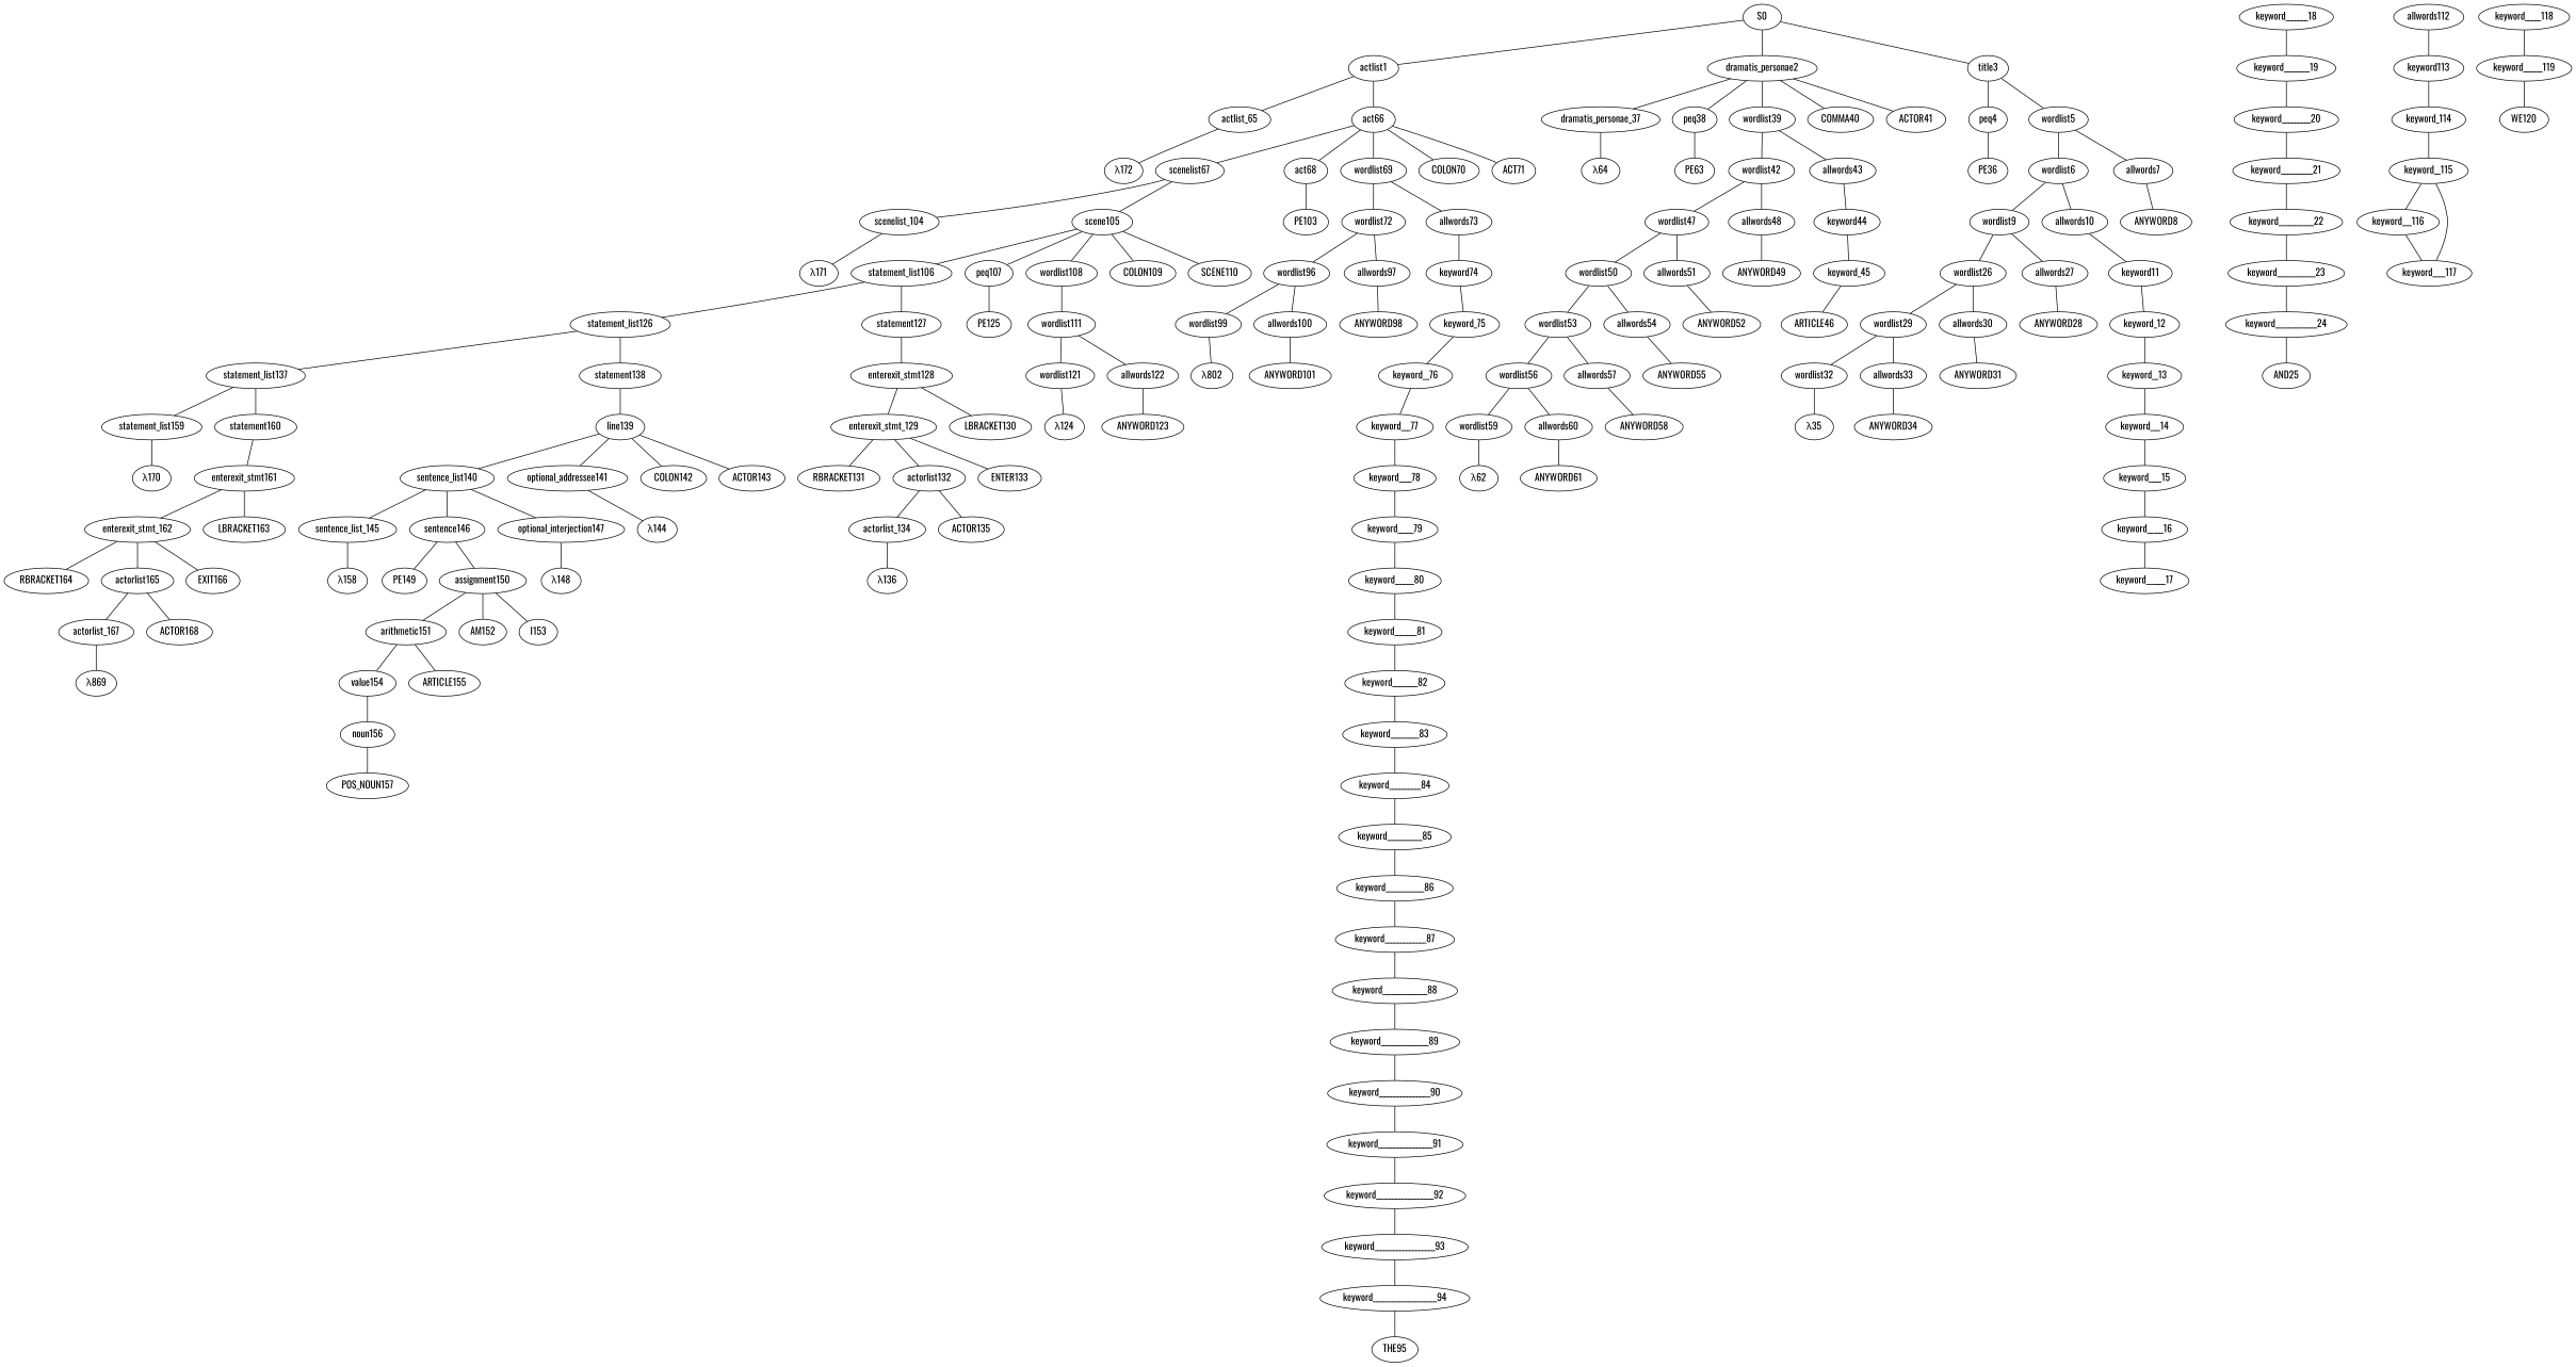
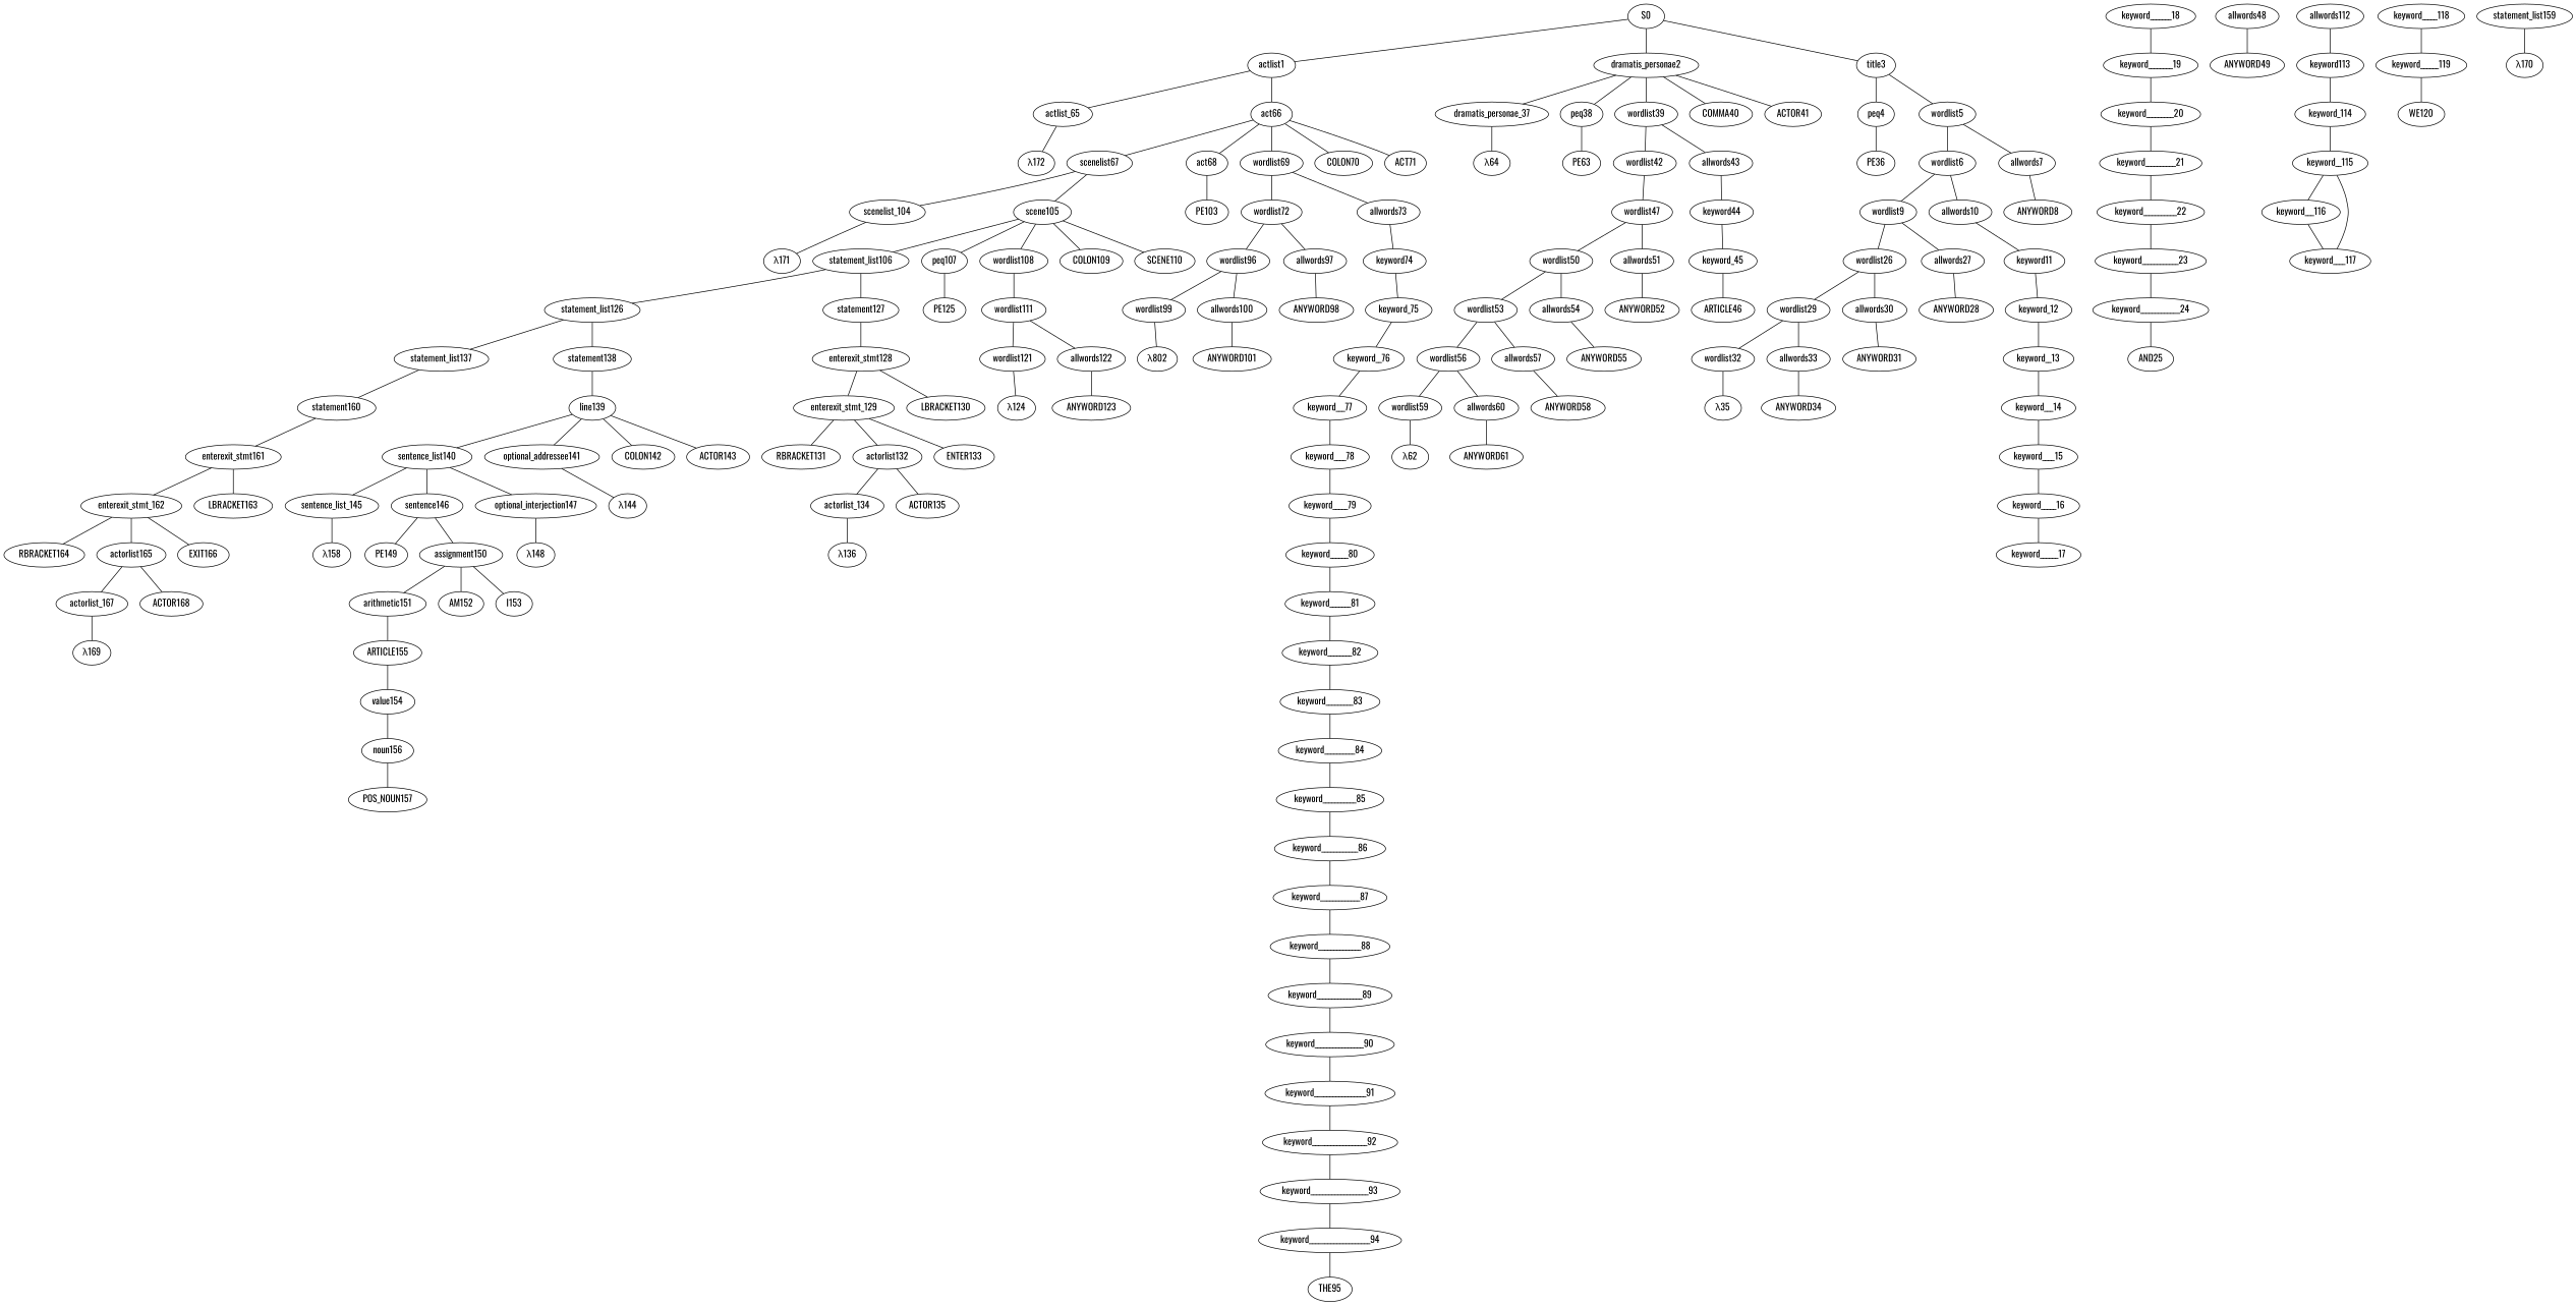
  strict graph {
    fontname=Oswald
    node [fontname=Oswald]
    edge [fontname=Oswald]
    S0
    actlist1
    dramatis_personae2
    title3
    actlist_65
    act66
    dramatis_personae_37
    peq38
    wordlist39
    COMMA40
    ACTOR41
    peq4
    wordlist5
    "λ172"
    scenelist67
    n16 [label=act68]
    wordlist69
    COLON70
    ACT71
    "λ64"
    PE63
    wordlist42
    allwords43
    PE36
    wordlist6
    allwords7
    wordlist9
    allwords10
    ANYWORD8
    wordlist26
    allwords27
    keyword11
    wordlist29
    allwords30
    ANYWORD28
    keyword_12
    keyword__13
    keyword___14
    keyword____15
    keyword_____16
    keyword______17
    keyword_______18
    keyword________19
    keyword_________20
    keyword__________21
    keyword___________22
    keyword____________23
    keyword_____________24
    AND25
    wordlist32
    allwords33
    ANYWORD31
    "λ35"
    ANYWORD34
    wordlist47
    allwords48
    keyword44
    wordlist50
    allwords51
    ANYWORD49
    keyword_45
    ARTICLE46
    wordlist53
    allwords54
    ANYWORD52
    wordlist56
    allwords57
    ANYWORD55
    wordlist59
    allwords60
    ANYWORD58
    "λ62"
    ANYWORD61
    scenelist_104
    scene105
    PE103
    wordlist72
    allwords73
    "λ171"
    statement_list106
    peq107
    wordlist108
    COLON109
    SCENE110
    wordlist96
    allwords97
    keyword74
    wordlist99
    allwords100
    ANYWORD98
    keyword_75
    keyword__76
    keyword___77
    keyword____78
    keyword_____79
    keyword______80
    keyword_______81
    keyword________82
    keyword_________83
    keyword__________84
    keyword___________85
    keyword____________86
    keyword_____________87
    keyword______________88
    keyword_______________89
    keyword________________90
    keyword_________________91
    keyword__________________92
    keyword___________________93
    keyword____________________94
    THE95
    n112 [label="λ802"]
    ANYWORD101
    statement_list126
    statement127
    PE125
    wordlist111
    statement_list137
    statement138
    enterexit_stmt128
    wordlist121
    allwords122
    allwords112
    keyword113
    "λ124"
    ANYWORD123
    keyword_114
    keyword__115
    keyword___116
    keyword____117
    keyword_____118
    keyword______119
    WE120
    statement_list159
    statement160
    line139
    enterexit_stmt_129
    LBRACKET130
    RBRACKET131
    actorlist132
    ENTER133
    actorlist_134
    ACTOR135
    "λ136"
    "λ170"
    enterexit_stmt161
    sentence_list140
    optional_addressee141
    COLON142
    ACTOR143
    sentence_list_145
    sentence146
    optional_interjection147
    "λ144"
    "λ158"
    PE149
    assignment150
    "λ148"
    arithmetic151
    AM152
    I153
    value154
    ARTICLE155
    noun156
    POS_NOUN157
    enterexit_stmt_162
    LBRACKET163
    RBRACKET164
    actorlist165
    EXIT166
    actorlist_167
    ACTOR168
-   "λ169" [label="λ869"]
+   "λ169"
    S0 -- actlist1
    S0 -- dramatis_personae2
    S0 -- title3
    actlist1 -- actlist_65
    actlist1 -- act66
    dramatis_personae2 -- dramatis_personae_37
    dramatis_personae2 -- peq38
    dramatis_personae2 -- wordlist39
    dramatis_personae2 -- COMMA40
    dramatis_personae2 -- ACTOR41
    title3 -- peq4
    title3 -- wordlist5
    actlist_65 -- "λ172"
    act66 -- scenelist67
    act66 -- n16
    act66 -- wordlist69
    act66 -- COLON70
    act66 -- ACT71
    dramatis_personae_37 -- "λ64"
    peq38 -- PE63
    wordlist39 -- wordlist42
    wordlist39 -- allwords43
    peq4 -- PE36
    wordlist5 -- wordlist6
    wordlist5 -- allwords7
    scenelist67 -- scenelist_104
    scenelist67 -- scene105
    n16 -- PE103
    wordlist69 -- wordlist72
    wordlist69 -- allwords73
    wordlist42 -- wordlist47
-   wordlist42 -- allwords48
    allwords43 -- keyword44
    wordlist6 -- wordlist9
    wordlist6 -- allwords10
    allwords7 -- ANYWORD8
    wordlist9 -- wordlist26
    wordlist9 -- allwords27
    allwords10 -- keyword11
    wordlist26 -- wordlist29
    wordlist26 -- allwords30
    allwords27 -- ANYWORD28
    keyword11 -- keyword_12
    wordlist29 -- wordlist32
    wordlist29 -- allwords33
    allwords30 -- ANYWORD31
    keyword_12 -- keyword__13
    keyword__13 -- keyword___14
    keyword___14 -- keyword____15
    keyword____15 -- keyword_____16
    keyword_____16 -- keyword______17
    keyword_______18 -- keyword________19
    keyword________19 -- keyword_________20
    keyword_________20 -- keyword__________21
    keyword__________21 -- keyword___________22
    keyword___________22 -- keyword____________23
    keyword____________23 -- keyword_____________24
    keyword_____________24 -- AND25
    wordlist32 -- "λ35"
    allwords33 -- ANYWORD34
    wordlist47 -- wordlist50
    wordlist47 -- allwords51
    allwords48 -- ANYWORD49
    keyword44 -- keyword_45
    wordlist50 -- wordlist53
    wordlist50 -- allwords54
    allwords51 -- ANYWORD52
    keyword_45 -- ARTICLE46
    wordlist53 -- wordlist56
    wordlist53 -- allwords57
    allwords54 -- ANYWORD55
    wordlist56 -- wordlist59
    wordlist56 -- allwords60
    allwords57 -- ANYWORD58
    wordlist59 -- "λ62"
    allwords60 -- ANYWORD61
    scenelist_104 -- "λ171"
    scene105 -- statement_list106
    scene105 -- peq107
    scene105 -- wordlist108
    scene105 -- COLON109
    scene105 -- SCENE110
    wordlist72 -- wordlist96
    wordlist72 -- allwords97
    allwords73 -- keyword74
    statement_list106 -- statement_list126
    statement_list106 -- statement127
    peq107 -- PE125
    wordlist108 -- wordlist111
    wordlist96 -- wordlist99
    wordlist96 -- allwords100
    allwords97 -- ANYWORD98
    keyword74 -- keyword_75
    wordlist99 -- n112
    allwords100 -- ANYWORD101
    keyword_75 -- keyword__76
    keyword__76 -- keyword___77
    keyword___77 -- keyword____78
    keyword____78 -- keyword_____79
    keyword_____79 -- keyword______80
    keyword______80 -- keyword_______81
    keyword_______81 -- keyword________82
    keyword________82 -- keyword_________83
    keyword_________83 -- keyword__________84
    keyword__________84 -- keyword___________85
    keyword___________85 -- keyword____________86
    keyword____________86 -- keyword_____________87
    keyword_____________87 -- keyword______________88
    keyword______________88 -- keyword_______________89
    keyword_______________89 -- keyword________________90
    keyword________________90 -- keyword_________________91
    keyword_________________91 -- keyword__________________92
    keyword__________________92 -- keyword___________________93
    keyword___________________93 -- keyword____________________94
    keyword____________________94 -- THE95
    statement_list126 -- statement_list137
    statement_list126 -- statement138
    statement127 -- enterexit_stmt128
    wordlist111 -- wordlist121
    wordlist111 -- allwords122
-   statement_list137 -- statement_list159
    statement_list137 -- statement160
    statement138 -- line139
    enterexit_stmt128 -- enterexit_stmt_129
    enterexit_stmt128 -- LBRACKET130
    wordlist121 -- "λ124"
    allwords122 -- ANYWORD123
    allwords112 -- keyword113
    keyword113 -- keyword_114
    keyword_114 -- keyword__115
    keyword__115 -- keyword___116
    keyword___116 -- keyword____117
    keyword____117 -- keyword__115
    keyword_____118 -- keyword______119
    keyword______119 -- WE120
    statement_list159 -- "λ170"
    statement160 -- enterexit_stmt161
    line139 -- sentence_list140
    line139 -- optional_addressee141
    line139 -- COLON142
    line139 -- ACTOR143
    enterexit_stmt_129 -- RBRACKET131
    enterexit_stmt_129 -- actorlist132
    enterexit_stmt_129 -- ENTER133
    actorlist132 -- actorlist_134
    actorlist132 -- ACTOR135
    actorlist_134 -- "λ136"
    enterexit_stmt161 -- enterexit_stmt_162
    enterexit_stmt161 -- LBRACKET163
    sentence_list140 -- sentence_list_145
    sentence_list140 -- sentence146
    sentence_list140 -- optional_interjection147
    optional_addressee141 -- "λ144"
    sentence_list_145 -- "λ158"
    sentence146 -- PE149
    sentence146 -- assignment150
    optional_interjection147 -- "λ148"
    assignment150 -- arithmetic151
    assignment150 -- AM152
    assignment150 -- I153
-   arithmetic151 -- value154
+   ARTICLE155 -- value154
    arithmetic151 -- ARTICLE155
    value154 -- noun156
    noun156 -- POS_NOUN157
    enterexit_stmt_162 -- RBRACKET164
    enterexit_stmt_162 -- actorlist165
    enterexit_stmt_162 -- EXIT166
    actorlist165 -- actorlist_167
    actorlist165 -- ACTOR168
    actorlist_167 -- "λ169"
  }
